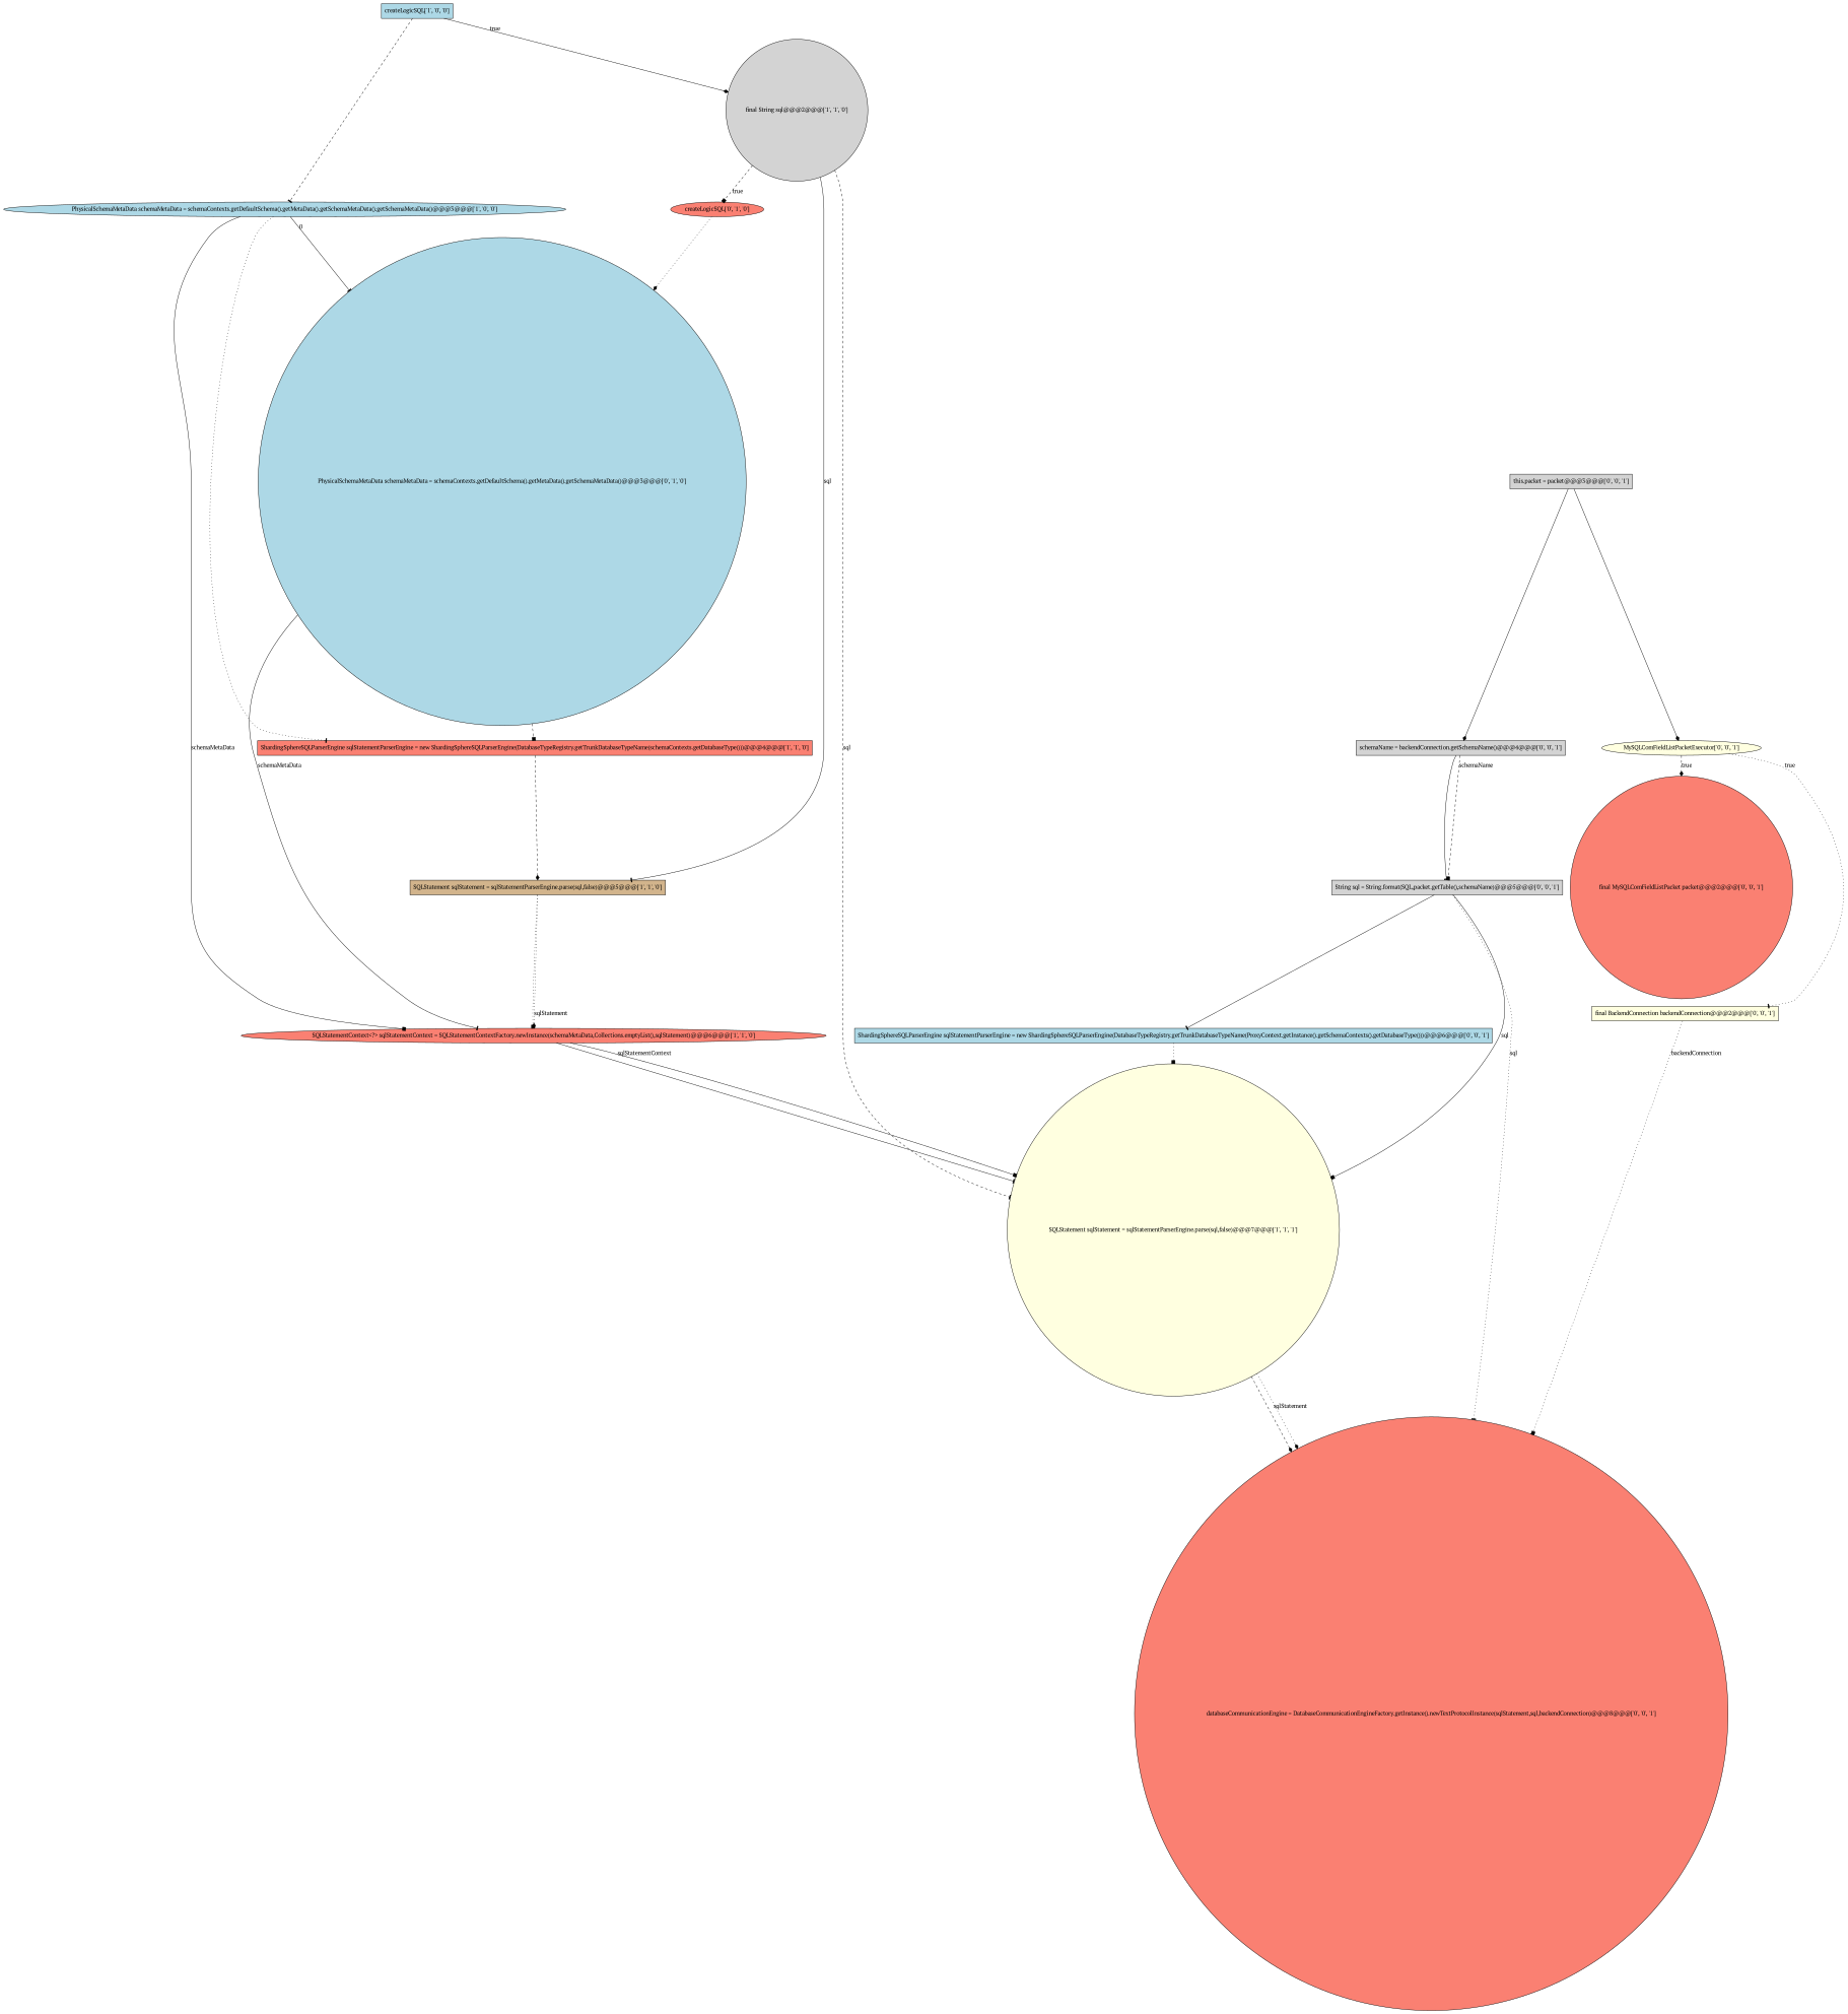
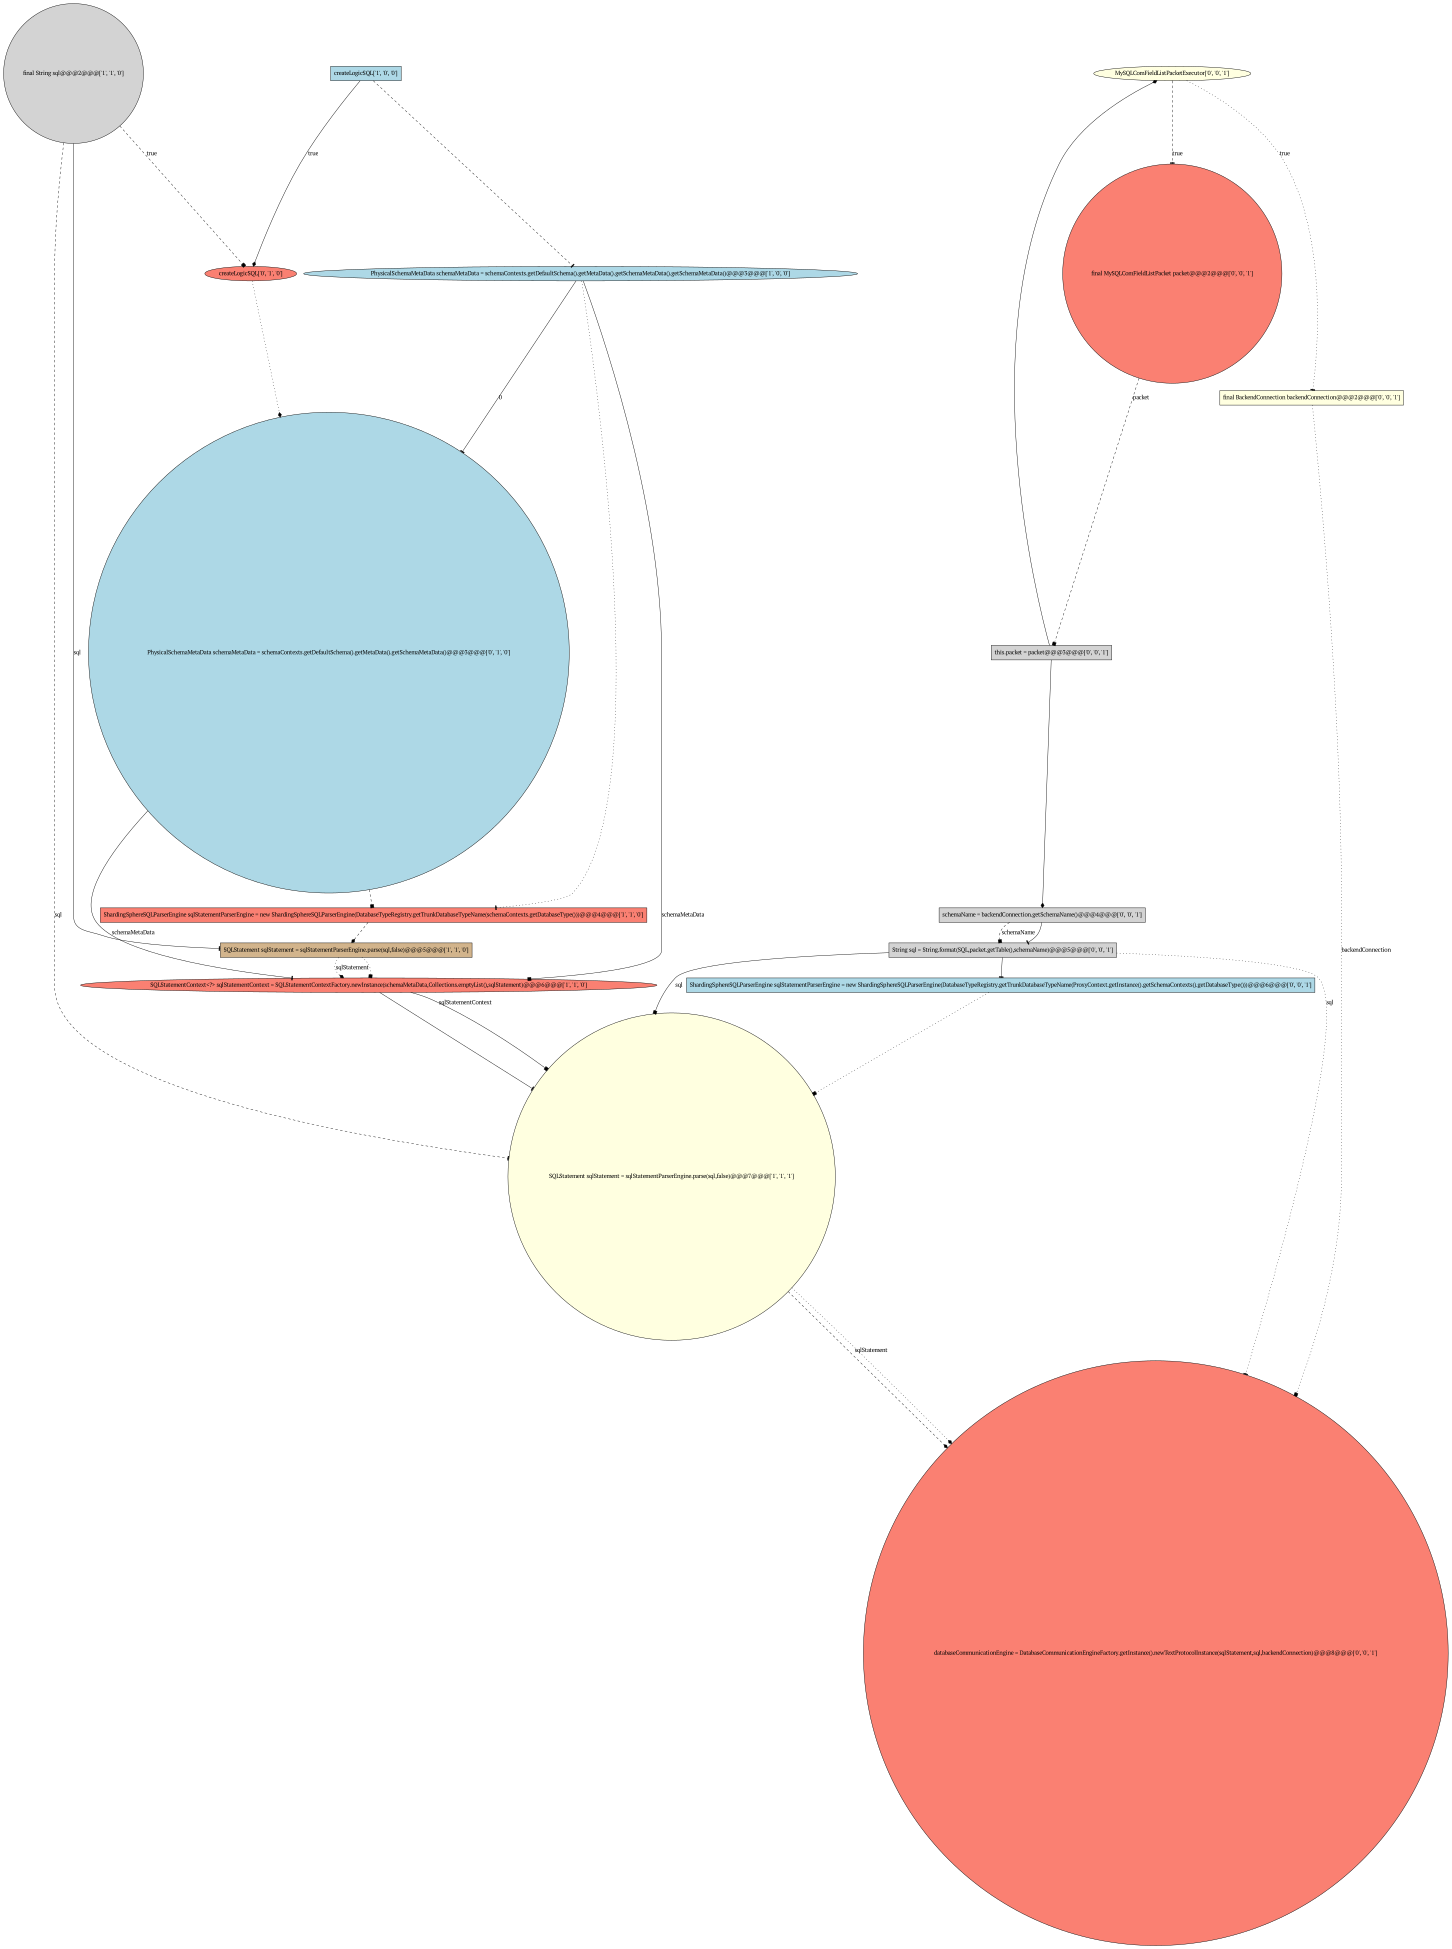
  digraph {
    fontname="PT Serif"
    node [fillcolor=salmon fontname="PT Serif" shape=box style=filled]
    edge [arrowhead=tee fontname="PT Serif" style=solid]
    n1 [fillcolor=lightyellow label="SQLStatement sqlStatement = sqlStatementParserEngine.parse(sql,false)@@@7@@@['1', '1', '1']" shape=circle]
    n2 [label="databaseCommunicationEngine = DatabaseCommunicationEngineFactory.getInstance().newTextProtocolInstance(sqlStatement,sql,backendConnection)@@@8@@@['0', '0', '1']" shape=circle]
    n3 [fillcolor=lightyellow label="final BackendConnection backendConnection@@@2@@@['0', '0', '1']"]
    n4 [label="SQLStatementContext<?> sqlStatementContext = SQLStatementContextFactory.newInstance(schemaMetaData,Collections.emptyList(),sqlStatement)@@@6@@@['1', '1', '0']" shape=ellipse]
    n5 [label="createLogicSQL['0', '1', '0']" shape=ellipse]
    n6 [fillcolor=lightblue label="PhysicalSchemaMetaData schemaMetaData = schemaContexts.getDefaultSchema().getMetaData().getSchemaMetaData()@@@3@@@['0', '1', '0']" shape=circle]
    n7 [label="ShardingSphereSQLParserEngine sqlStatementParserEngine = new ShardingSphereSQLParserEngine(DatabaseTypeRegistry.getTrunkDatabaseTypeName(schemaContexts.getDatabaseType()))@@@4@@@['1', '1', '0']"]
    n8 [fillcolor=lightgrey label="final String sql@@@2@@@['1', '1', '0']" shape=circle]
    n9 [fillcolor=tan label="SQLStatement sqlStatement = sqlStatementParserEngine.parse(sql,false)@@@5@@@['1', '1', '0']"]
    n10 [fillcolor=lightgrey label="String sql = String.format(SQL,packet.getTable(),schemaName)@@@5@@@['0', '0', '1']"]
    n11 [fillcolor=lightblue label="ShardingSphereSQLParserEngine sqlStatementParserEngine = new ShardingSphereSQLParserEngine(DatabaseTypeRegistry.getTrunkDatabaseTypeName(ProxyContext.getInstance().getSchemaContexts().getDatabaseType()))@@@6@@@['0', '0', '1']"]
    n12 [fillcolor=lightgrey label="this.packet = packet@@@3@@@['0', '0', '1']"]
    n13 [fillcolor=lightgrey label="schemaName = backendConnection.getSchemaName()@@@4@@@['0', '0', '1']"]
    n14 [fillcolor=lightyellow label="MySQLComFieldListPacketExecutor['0', '0', '1']" shape=ellipse]
    n15 [fillcolor=lightblue label="PhysicalSchemaMetaData schemaMetaData = schemaContexts.getDefaultSchema().getMetaData().getSchemaMetaData().getSchemaMetaData()@@@3@@@['1', '0', '0']" shape=ellipse]
    n16 [label="final MySQLComFieldListPacket packet@@@2@@@['0', '0', '1']" shape=circle]
    n17 [fillcolor=lightblue label="createLogicSQL['1', '0', '0']"]
    n1 -> n2 [arrowhead=diamond style=dashed]
    n1 -> n2 [arrowhead=diamond label=sqlStatement style=dotted]
    n3 -> n2 [arrowhead=box label=backendConnection style=dotted]
    n4 -> n1 [arrowhead=box label=sqlStatementContext]
    n4 -> n1
    n5 -> n6 [arrowhead=diamond style=dotted]
    n6 -> n4 [label=schemaMetaData]
    n6 -> n7 [arrowhead=box style=dashed]
    n7 -> n9 [arrowhead=diamond style=dashed]
    n8 -> n1 [label=sql style=dashed]
    n8 -> n5 [arrowhead=box label=true style=dashed]
    n8 -> n9 [label=sql]
    n9 -> n4 [arrowhead=diamond label=sqlStatement style=dotted]
    n9 -> n4 [arrowhead=box style=dotted]
    n10 -> n1 [arrowhead=box label=sql]
    n10 -> n2 [label=sql style=dotted]
    n10 -> n11
    n11 -> n1 [arrowhead=box style=dotted]
    n12 -> n13 [arrowhead=diamond]
    n12 -> n14 [arrowhead=diamond]
    n13 -> n10
    n13 -> n10 [arrowhead=box label=schemaName style=dashed]
    n14 -> n3 [label=true style=dotted]
-   n14 -> n16 [arrowhead=diamond label=true style=dashed]
+   n14 -> n16 [label=true style=dashed]
    n15 -> n4 [arrowhead=box label=schemaMetaData]
    n15 -> n6 [label=0]
    n15 -> n7 [style=dotted]
-   n17 -> n8 [arrowhead=diamond label=true]
+   n16 -> n12 [arrowhead=box label=packet style=dashed]
+   n17 -> n5 [arrowhead=diamond label=true]
    n17 -> n15 [style=dashed]
  }
